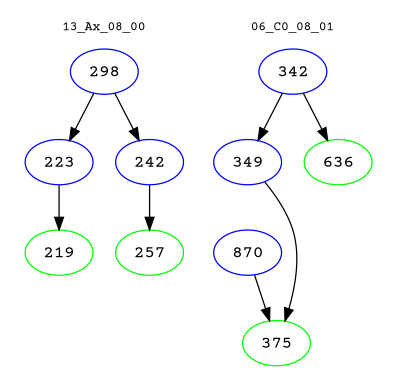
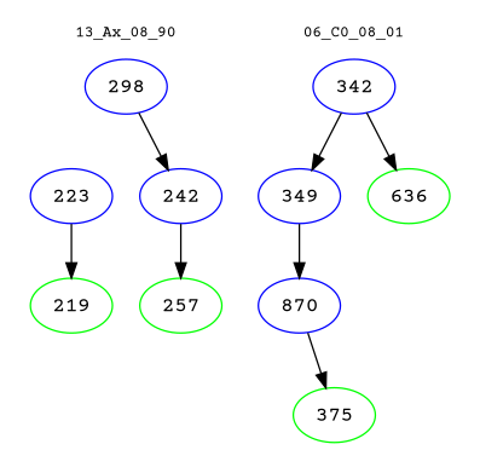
  digraph {
    fontname="Courier Prime"
    node [color=blue fontname="Courier Prime"]
    edge [color=black fontname="Courier Prime"]
    n1 [label=298]
    n2 [label=223]
    n3 [label=242]
    n4 [color=green label=219]
    n5 [color=green label=257]
    n6 [label=349]
    n7 [label=342]
    n8 [label=870]
    n9 [color=green label=636]
    n10 [color=green label=375]
    subgraph cluster_1 {
      color=white
      fontsize=10
-     label="13_Ax_08_00"
+     label="13_Ax_08_90"
      n1
      n2
      n3
      n4
      n5
    }
    subgraph cluster_2 {
      color=white
      fontsize=10
      label="06_C0_08_01"
      n6
      n7
      n8
      n9
      n10
    }
-   n1 -> n2
    n1 -> n3
    n2 -> n4
    n3 -> n5
-   n6 -> n10
+   n6 -> n8
    n7 -> n6
    n7 -> n9
    n8 -> n10
  }
